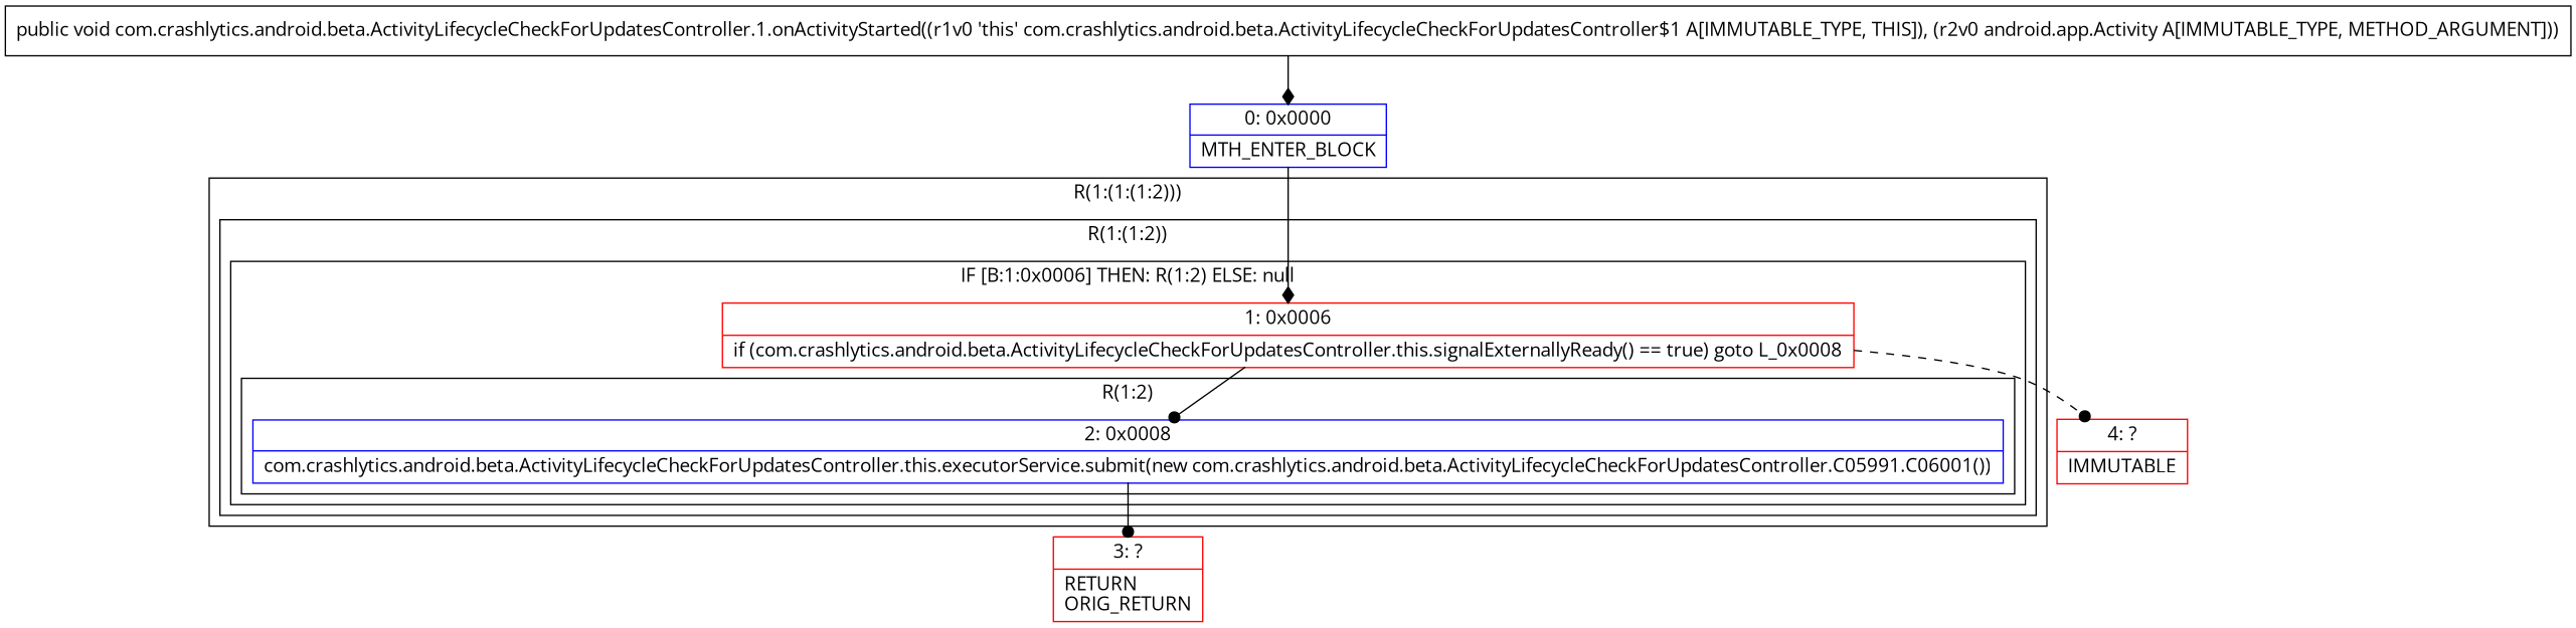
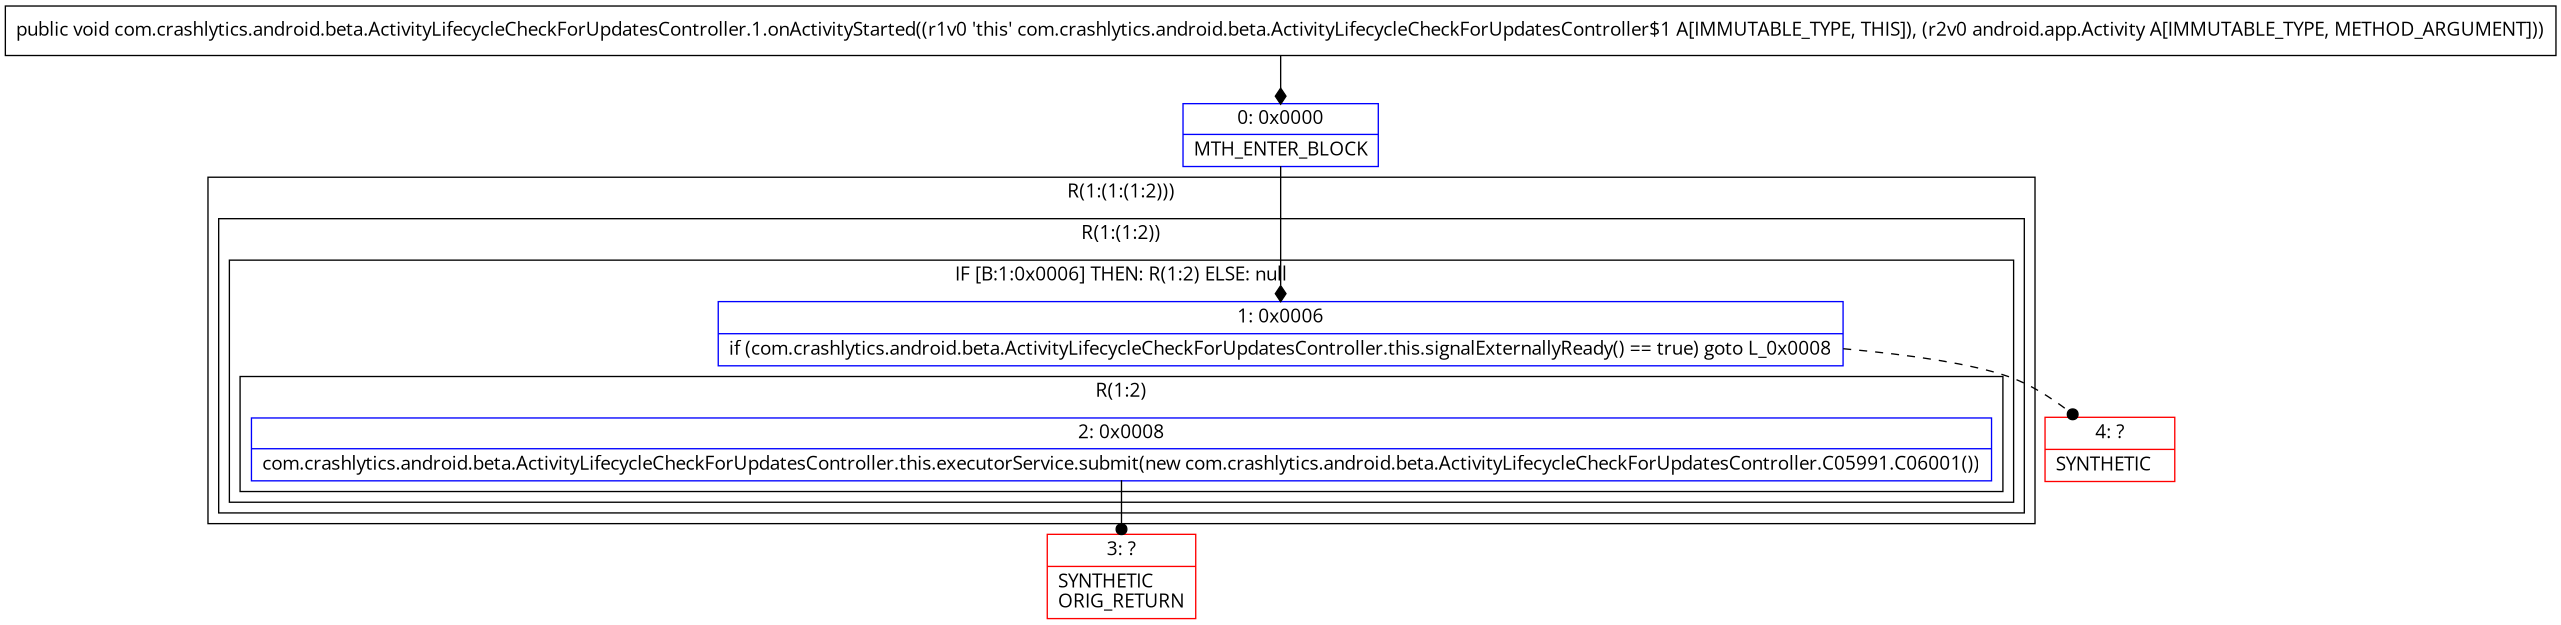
  digraph {
    fontname="Open Sans"
    node [color=blue fontname="Open Sans" shape=record]
    edge [arrowhead=dot fontname="Open Sans"]
    n1 [label="{2\:\ 0x0008|com.crashlytics.android.beta.ActivityLifecycleCheckForUpdatesController.this.executorService.submit(new com.crashlytics.android.beta.ActivityLifecycleCheckForUpdatesController.C05991.C06001())\l}"]
-   n2 [color=red label="{1\:\ 0x0006|if (com.crashlytics.android.beta.ActivityLifecycleCheckForUpdatesController.this.signalExternallyReady() == true) goto L_0x0008\l}"]
-   n3 [color=red label="{3\:\ ?|RETURN\lORIG_RETURN\l}"]
-   n4 [color=red label="{4\:\ ?|IMMUTABLE\l}"]
+   n2 [label="{1\:\ 0x0006|if (com.crashlytics.android.beta.ActivityLifecycleCheckForUpdatesController.this.signalExternallyReady() == true) goto L_0x0008\l}"]
+   n3 [color=red label="{3\:\ ?|SYNTHETIC\lORIG_RETURN\l}"]
+   n4 [color=red label="{4\:\ ?|SYNTHETIC\l}"]
    n5 [label="{0\:\ 0x0000|MTH_ENTER_BLOCK\l}"]
    n6 [label="{public void com.crashlytics.android.beta.ActivityLifecycleCheckForUpdatesController.1.onActivityStarted((r1v0 'this' com.crashlytics.android.beta.ActivityLifecycleCheckForUpdatesController$1 A[IMMUTABLE_TYPE, THIS]), (r2v0 android.app.Activity A[IMMUTABLE_TYPE, METHOD_ARGUMENT])) }" color=""]
    subgraph cluster_1 {
      label="R(1:(1:(1:2)))"
      subgraph cluster_2 {
        label="R(1:(1:2))"
        subgraph cluster_3 {
          label="IF [B:1:0x0006] THEN: R(1:2) ELSE: null"
          n2
          subgraph cluster_4 {
            label="R(1:2)"
            n1
          }
        }
      }
    }
    n1 -> n3
-   n2 -> n1
    n2 -> n4 [style=dashed]
    n5 -> n2 [arrowhead=diamond]
    n6 -> n5 [arrowhead=diamond]
  }
